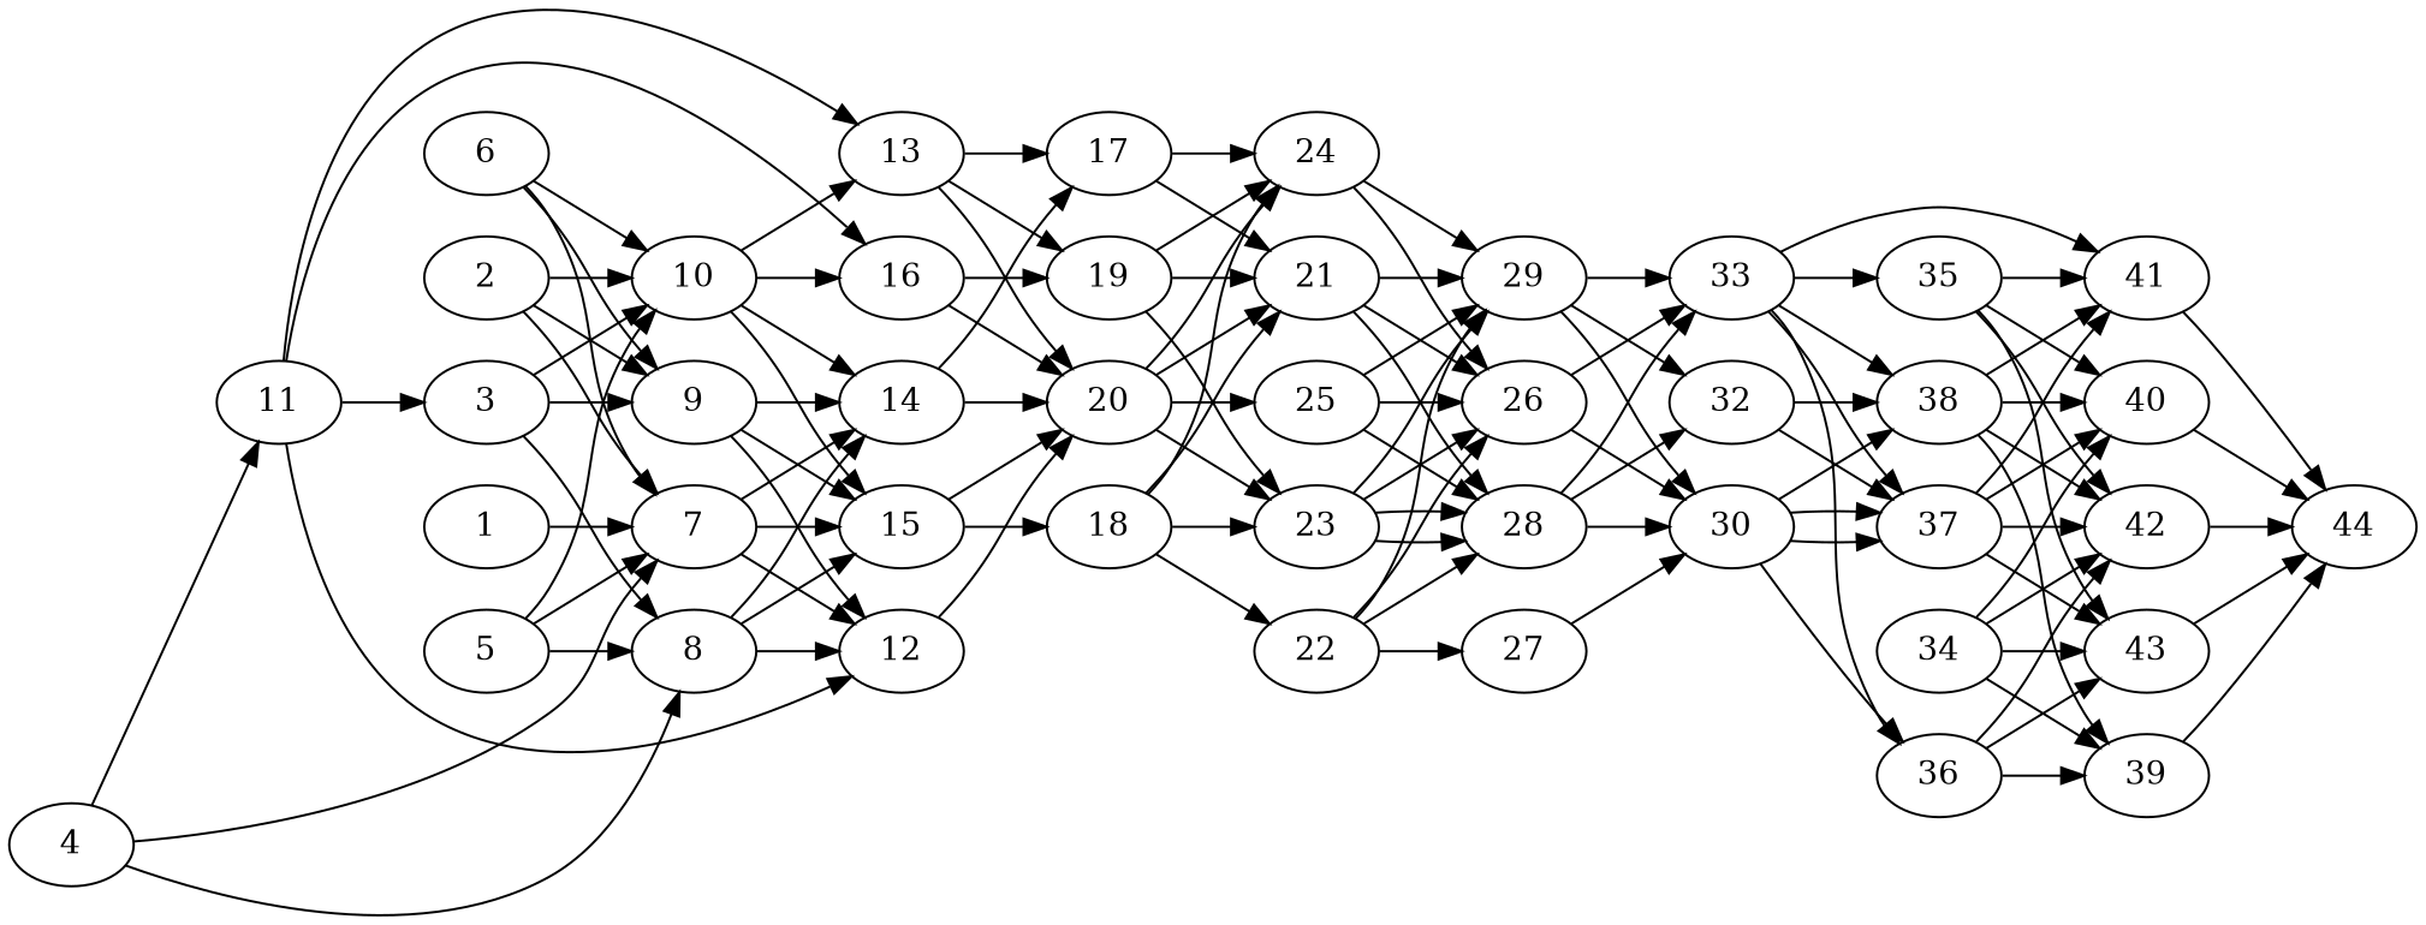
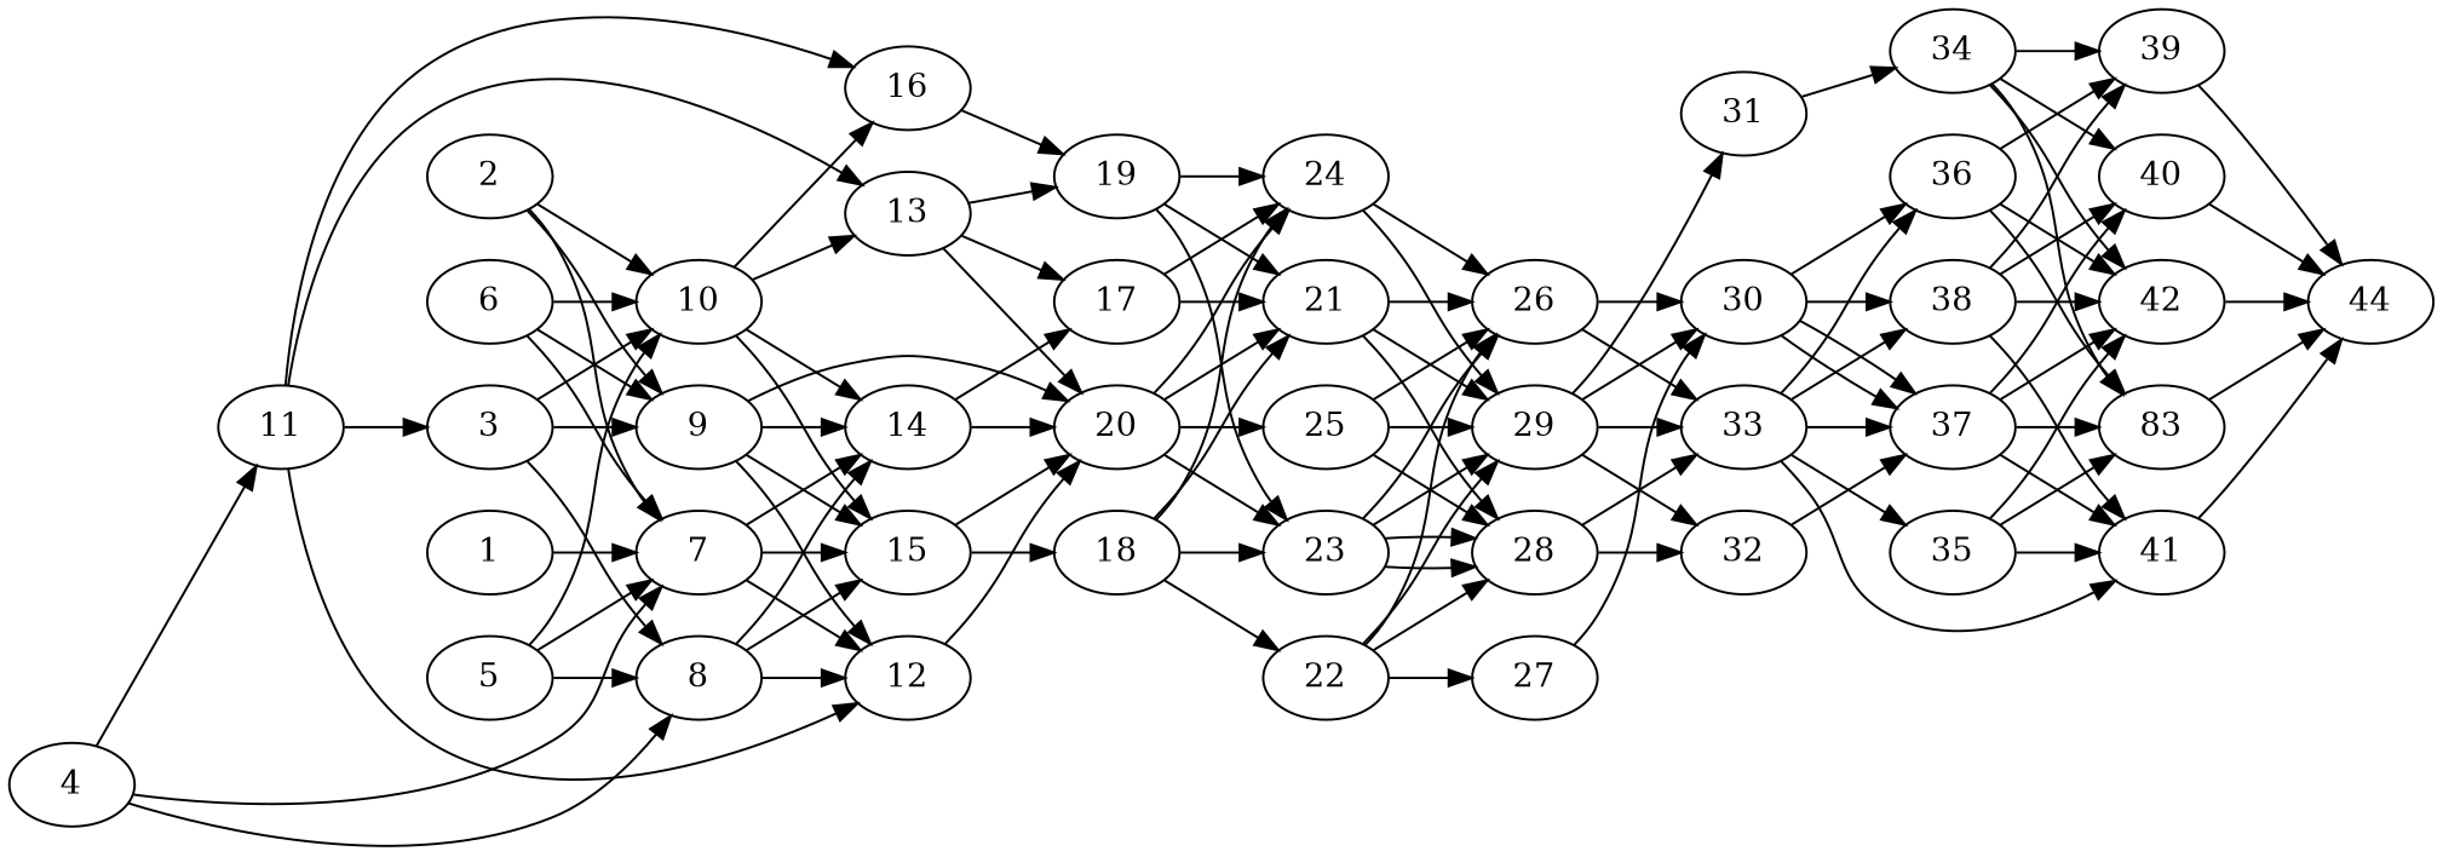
  digraph {
    rankdir=LR
    node [alpha=0.03]
    1 [expect_size=35431424]
    7 [alpha=0.20 expect_size=50349056]
    12 [alpha=0.04 expect_size=18789376]
    14 [expect_size=25926656]
    15 [alpha=0.02 expect_size=45509632]
    10 [alpha=0.14 expect_size=35632128]
    13 [alpha=0.02 expect_size=41703424]
    16 [expect_size=44769280]
    20 [alpha=0.01 expect_size=42156032]
    17 [alpha=0.00 expect_size=18601984]
    18 [alpha=0.06 expect_size=17628160]
    19 [alpha=0.01 expect_size=29675520]
    2 [alpha=0.10 expect_size=42165248]
    9 [alpha=0.05 expect_size=33550336]
    3 [alpha=0.13 expect_size=22246400]
    8 [alpha=0.05 expect_size=27402240]
    11 [alpha=0.00 expect_size=11137024]
    4 [alpha=0.08 expect_size=16749568]
    5 [alpha=0.20 expect_size=50793472]
    6 [alpha=0.09 expect_size=16506880]
    21 [alpha=0.15 expect_size=27996160]
    24 [alpha=0.02 expect_size=42233856]
    23 [alpha=0.01 expect_size=38650880]
    25 [expect_size=48726016]
    22 [alpha=0.04 expect_size=29131776]
    26 [alpha=0.09 expect_size=5550080]
    28 [alpha=0.07 expect_size=13978624]
    29 [alpha=0.13 expect_size=29087744]
    27 [alpha=0.13 expect_size=13180928]
    30 [alpha=0.12 expect_size=30381056]
    33 [expect_size=32752640]
    32 [alpha=0.01 expect_size=22250496]
+   31 [alpha=0.14 expect_size=33768448]
    36 [alpha=0.08 expect_size=48163840]
    37 [alpha=0.19 expect_size=21342208]
    38 [alpha=0.15 expect_size=5413888]
    35 [expect_size=40772608]
    41 [alpha=0.15 expect_size=35330048]
    34 [alpha=0.15 expect_size=35090432]
    39 [alpha=0.02 expect_size=22538240]
    42 [alpha=0.17 expect_size=20096000]
-   43 [alpha=0.13 expect_size=21681152]
+   43 [alpha=0.13 expect_size=21681152 label=83]
    40 [alpha=0.04 expect_size=6651904]
    44 [alpha=0.05 expect_size=29363200]
    1 -> 7
    7 -> 12
    7 -> 14
    7 -> 15
    12 -> 20
    14 -> 20
    14 -> 17
    15 -> 20
    15 -> 18
    10 -> 14
    10 -> 15
    10 -> 13
    10 -> 16
    13 -> 20
    13 -> 17
    13 -> 19
-   16 -> 20
+   9 -> 20
    16 -> 19
    20 -> 21
    20 -> 24
    20 -> 23
    20 -> 25
    17 -> 21
    17 -> 24
    18 -> 21
    18 -> 24
    18 -> 23
    18 -> 22
    19 -> 21
    19 -> 24
    19 -> 23
    2 -> 7
    2 -> 10
    2 -> 9
    9 -> 12
    9 -> 14
    9 -> 15
    3 -> 10
    3 -> 9
    3 -> 8
    8 -> 12
    8 -> 14
    8 -> 15
    11 -> 12
    11 -> 13
    11 -> 16
    11 -> 3
    4 -> 7
    4 -> 8
    4 -> 11
    5 -> 7
    5 -> 10
    5 -> 8
    6 -> 7
    6 -> 10
    6 -> 9
    21 -> 26
    21 -> 28
    21 -> 29
    24 -> 26
    24 -> 29
    23 -> 26
    23 -> 28
    23 -> 28
    23 -> 29
    25 -> 26
    25 -> 28
    25 -> 29
    22 -> 26
    22 -> 28
    22 -> 29
    22 -> 27
    26 -> 30
    26 -> 33
-   28 -> 30
    28 -> 33
    28 -> 32
    29 -> 30
    29 -> 33
    29 -> 32
+   29 -> 31
    27 -> 30
    30 -> 36
    30 -> 37
    30 -> 37
    30 -> 38
    33 -> 36
    33 -> 37
    33 -> 38
    33 -> 35
    33 -> 41
    32 -> 37
-   32 -> 38
+   31 -> 34
    36 -> 39
    36 -> 42
    36 -> 43
    37 -> 41
    37 -> 42
    37 -> 43
    37 -> 40
    38 -> 41
    38 -> 39
    38 -> 42
    38 -> 40
    35 -> 41
    35 -> 42
    35 -> 43
-   35 -> 40
    41 -> 44
    34 -> 39
    34 -> 42
    34 -> 43
    34 -> 40
    39 -> 44
    42 -> 44
    43 -> 44
    40 -> 44
  }
